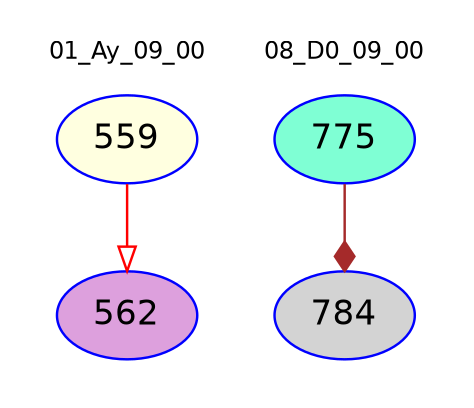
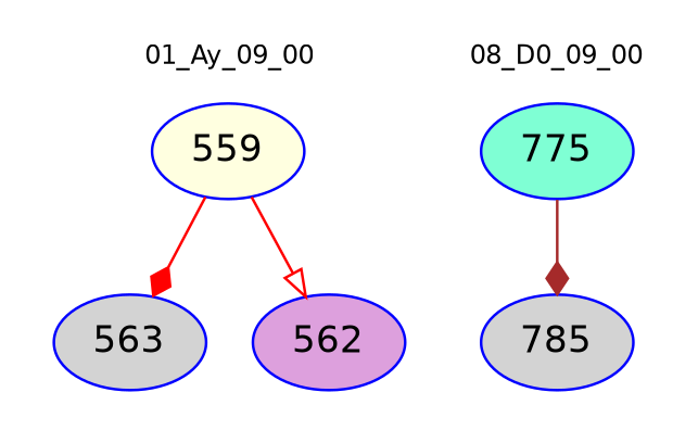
  digraph {
    fontname="DejaVu Sans"
    node [color=blue fillcolor=lightgrey fontname="DejaVu Sans" style=filled]
    edge [arrowhead=diamond color=red fontname="DejaVu Sans"]
    n1 [fillcolor=lightyellow label=559]
+   n2 [label=563]
    n3 [fillcolor=plum label=562]
    n4 [fillcolor=aquamarine label=775]
-   n5 [label=784]
+   n5 [label=785]
    subgraph cluster_1 {
      color=white
      fontsize=10
      label="01_Ay_09_00"
      n1
+     n2
      n3
    }
    subgraph cluster_2 {
      color=white
      fontsize=10
      label="08_D0_09_00"
      n4
      n5
    }
+   n1 -> n2
    n1 -> n3 [arrowhead=onormal]
    n4 -> n5 [color=brown]
  }
